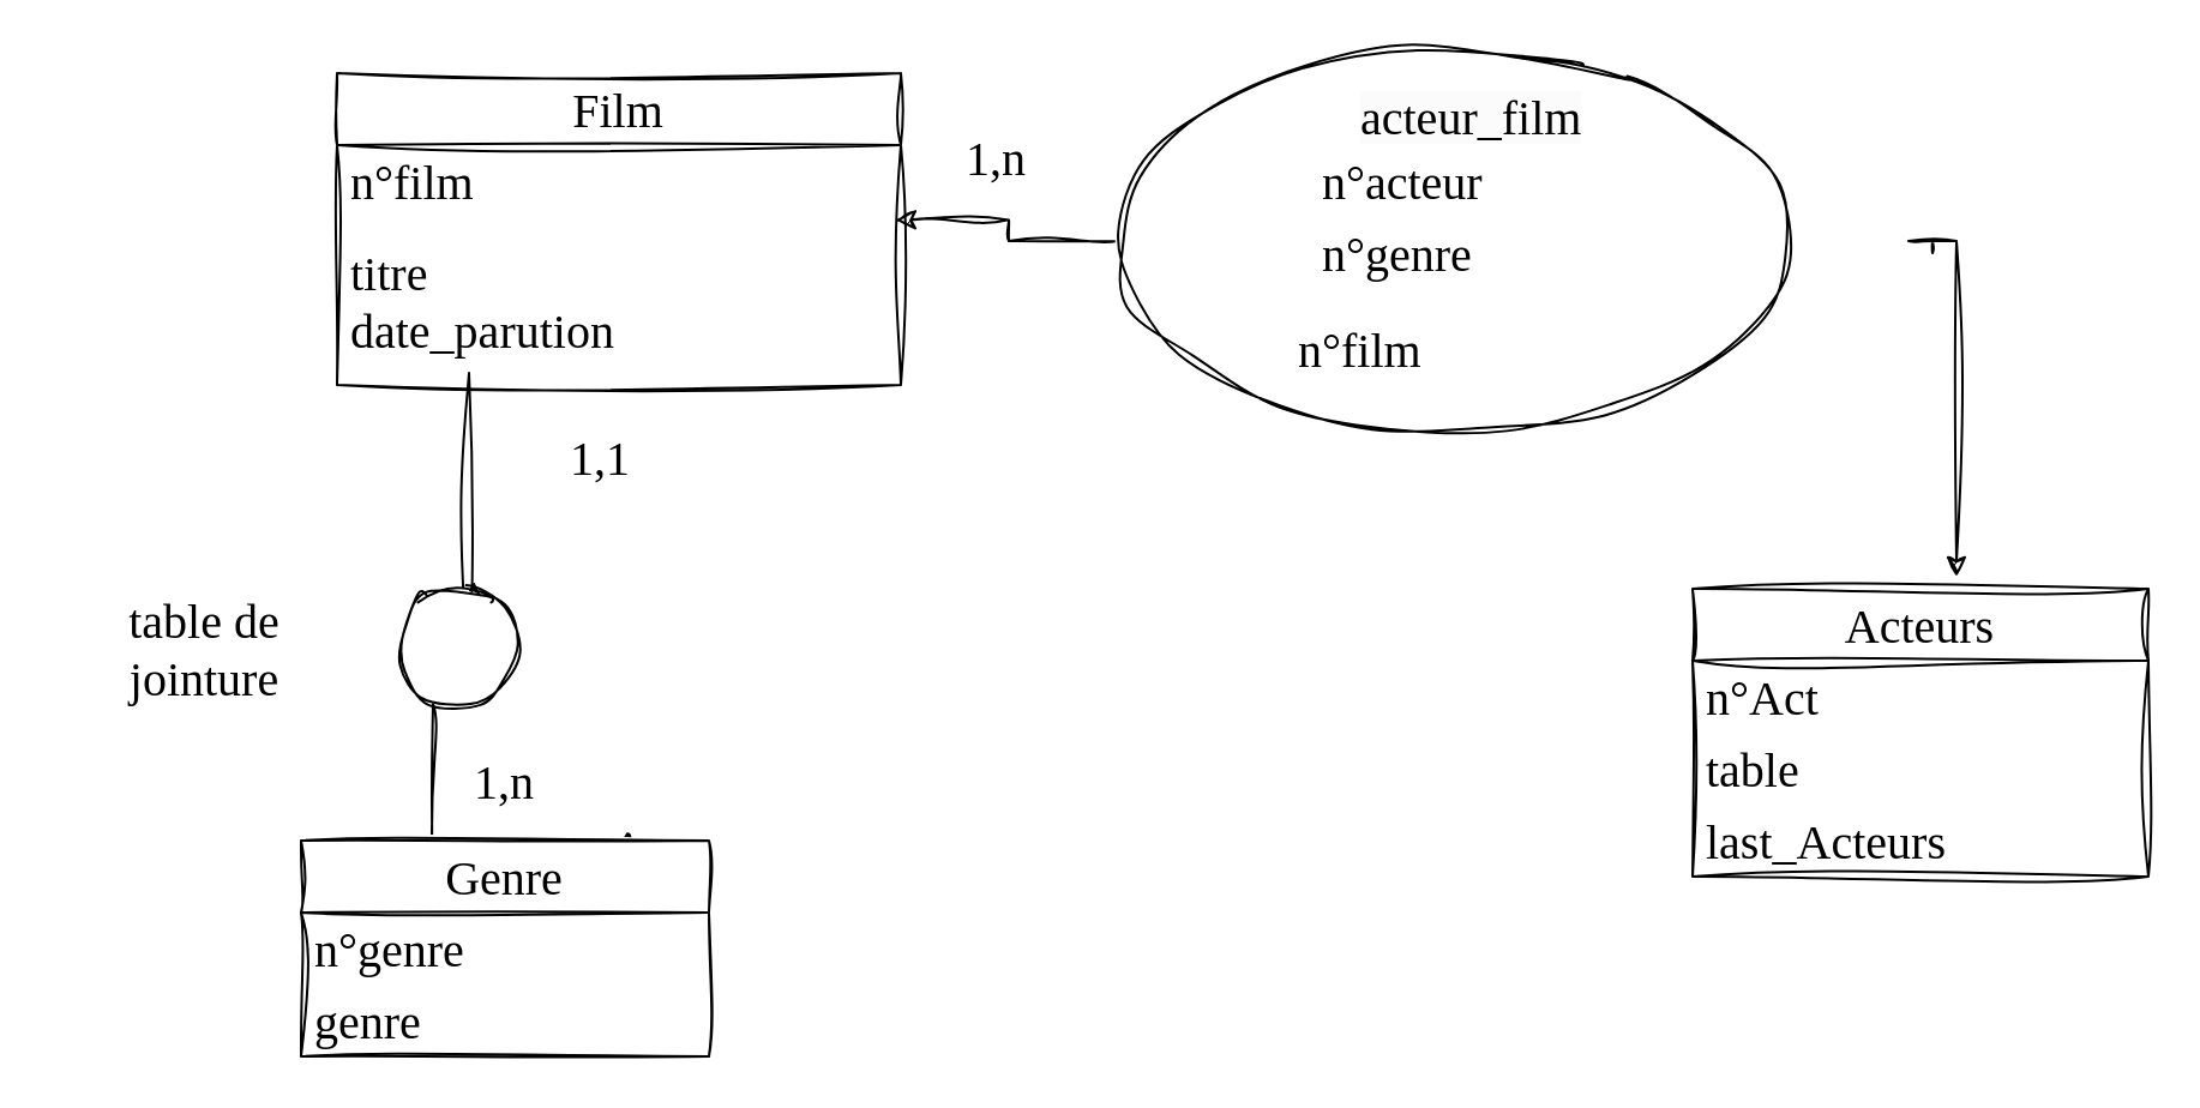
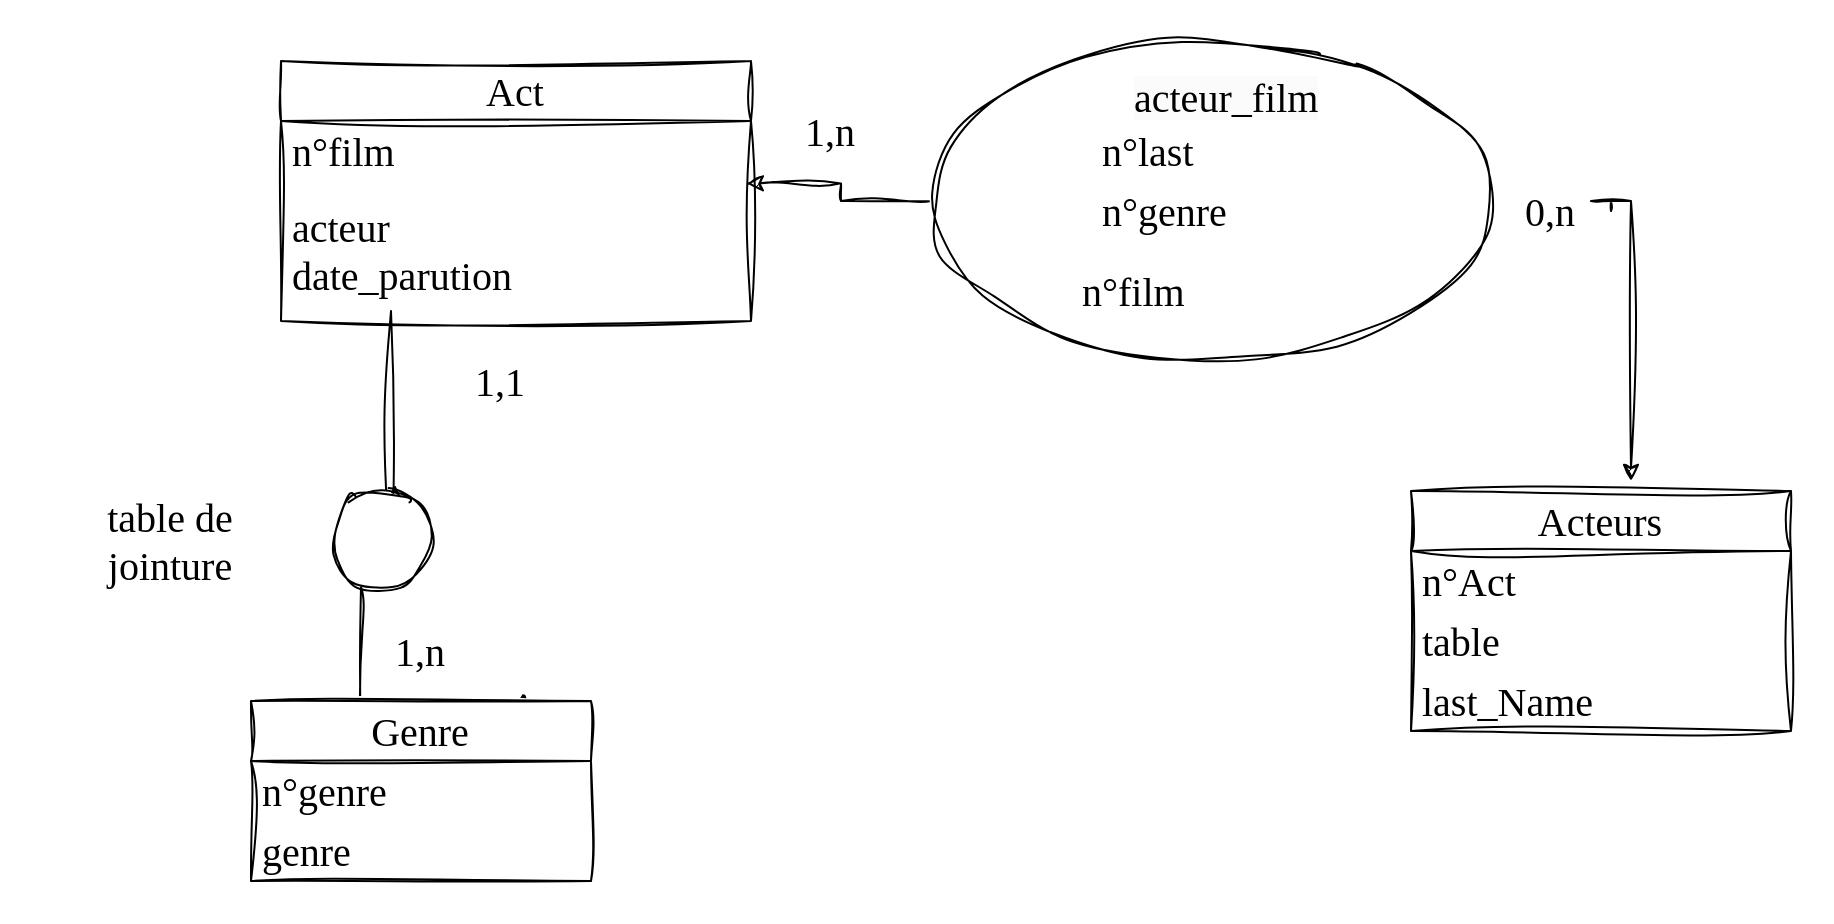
  <mxCell id="0" />
  <mxCell id="1" parent="0" />
  <mxCell id="2" style="edgeStyle=orthogonalEdgeStyle;rounded=0;sketch=1;hachureGap=4;jiggle=2;curveFitting=1;orthogonalLoop=1;jettySize=auto;html=1;entryX=0.8;entryY=-0.044;entryDx=0;entryDy=0;entryPerimeter=0;fontFamily=Architects Daughter;fontSource=https%3A%2F%2Ffonts.googleapis.com%2Fcss%3Ffamily%3DArchitects%2BDaughter;fontSize=16;" edge="1" parent="1" source="26" target="10"><mxGeometry relative="1" as="geometry"><Array as="points"><mxPoint x="180" y="370" /><mxPoint x="285" y="370" /><mxPoint x="285" y="361" /></Array></mxGeometry></mxCell>
- <mxCell id="3" value="Film" style="swimlane;fontStyle=0;childLayout=stackLayout;horizontal=1;startSize=30;horizontalStack=0;resizeParent=1;resizeParentMax=0;resizeLast=0;collapsible=1;marginBottom=0;whiteSpace=wrap;html=1;sketch=1;hachureGap=4;jiggle=2;curveFitting=1;fontFamily=Architects Daughter;fontSource=https%3A%2F%2Ffonts.googleapis.com%2Fcss%3Ffamily%3DArchitects%2BDaughter;fontSize=20;" vertex="1" parent="1"><mxGeometry x="140" y="30" width="235" height="130" as="geometry" /></mxCell>
+ <mxCell id="3" value="Act" style="swimlane;fontStyle=0;childLayout=stackLayout;horizontal=1;startSize=30;horizontalStack=0;resizeParent=1;resizeParentMax=0;resizeLast=0;collapsible=1;marginBottom=0;whiteSpace=wrap;html=1;sketch=1;hachureGap=4;jiggle=2;curveFitting=1;fontFamily=Architects Daughter;fontSource=https%3A%2F%2Ffonts.googleapis.com%2Fcss%3Ffamily%3DArchitects%2BDaughter;fontSize=20;" vertex="1" parent="1"><mxGeometry x="140" y="30" width="235" height="130" as="geometry" /></mxCell>
  <mxCell id="4" value="n°film" style="text;strokeColor=none;fillColor=none;align=left;verticalAlign=middle;spacingLeft=4;spacingRight=4;overflow=hidden;points=[[0,0.5],[1,0.5]];portConstraint=eastwest;rotatable=0;whiteSpace=wrap;html=1;fontSize=20;fontFamily=Architects Daughter;" vertex="1" parent="3"><mxGeometry y="30" width="235" height="30" as="geometry" /></mxCell>
- <mxCell id="5" value="titre&lt;br&gt;date_parution" style="text;strokeColor=none;fillColor=none;align=left;verticalAlign=middle;spacingLeft=4;spacingRight=4;overflow=hidden;points=[[0,0.5],[1,0.5]];portConstraint=eastwest;rotatable=0;whiteSpace=wrap;html=1;fontSize=20;fontFamily=Architects Daughter;" vertex="1" parent="3"><mxGeometry y="60" width="235" height="70" as="geometry" /></mxCell>
+ <mxCell id="5" value="acteur&lt;br&gt;date_parution" style="text;strokeColor=none;fillColor=none;align=left;verticalAlign=middle;spacingLeft=4;spacingRight=4;overflow=hidden;points=[[0,0.5],[1,0.5]];portConstraint=eastwest;rotatable=0;whiteSpace=wrap;html=1;fontSize=20;fontFamily=Architects Daughter;" vertex="1" parent="3"><mxGeometry y="60" width="235" height="70" as="geometry" /></mxCell>
  <mxCell id="6" value="Acteurs" style="swimlane;fontStyle=0;childLayout=stackLayout;horizontal=1;startSize=30;horizontalStack=0;resizeParent=1;resizeParentMax=0;resizeLast=0;collapsible=1;marginBottom=0;whiteSpace=wrap;html=1;sketch=1;hachureGap=4;jiggle=2;curveFitting=1;fontFamily=Architects Daughter;fontSource=https%3A%2F%2Ffonts.googleapis.com%2Fcss%3Ffamily%3DArchitects%2BDaughter;fontSize=20;" vertex="1" parent="1"><mxGeometry x="705" y="245" width="190" height="120" as="geometry" /></mxCell>
  <mxCell id="7" value="n°Act" style="text;strokeColor=none;fillColor=none;align=left;verticalAlign=middle;spacingLeft=4;spacingRight=4;overflow=hidden;points=[[0,0.5],[1,0.5]];portConstraint=eastwest;rotatable=0;whiteSpace=wrap;html=1;fontSize=20;fontFamily=Architects Daughter;" vertex="1" parent="6"><mxGeometry y="30" width="190" height="30" as="geometry" /></mxCell>
  <mxCell id="8" value="table" style="text;strokeColor=none;fillColor=none;align=left;verticalAlign=middle;spacingLeft=4;spacingRight=4;overflow=hidden;points=[[0,0.5],[1,0.5]];portConstraint=eastwest;rotatable=0;whiteSpace=wrap;html=1;fontSize=20;fontFamily=Architects Daughter;" vertex="1" parent="6"><mxGeometry y="60" width="190" height="30" as="geometry" /></mxCell>
- <mxCell id="9" value="last_Acteurs" style="text;strokeColor=none;fillColor=none;align=left;verticalAlign=middle;spacingLeft=4;spacingRight=4;overflow=hidden;points=[[0,0.5],[1,0.5]];portConstraint=eastwest;rotatable=0;whiteSpace=wrap;html=1;fontSize=20;fontFamily=Architects Daughter;" vertex="1" parent="6"><mxGeometry y="90" width="190" height="30" as="geometry" /></mxCell>
+ <mxCell id="9" value="last_Name" style="text;strokeColor=none;fillColor=none;align=left;verticalAlign=middle;spacingLeft=4;spacingRight=4;overflow=hidden;points=[[0,0.5],[1,0.5]];portConstraint=eastwest;rotatable=0;whiteSpace=wrap;html=1;fontSize=20;fontFamily=Architects Daughter;" vertex="1" parent="6"><mxGeometry y="90" width="190" height="30" as="geometry" /></mxCell>
  <mxCell id="10" value="Genre" style="swimlane;fontStyle=0;childLayout=stackLayout;horizontal=1;startSize=30;horizontalStack=0;resizeParent=1;resizeParentMax=0;resizeLast=0;collapsible=1;marginBottom=0;whiteSpace=wrap;html=1;sketch=1;hachureGap=4;jiggle=2;curveFitting=1;fontFamily=Architects Daughter;fontSource=https%3A%2F%2Ffonts.googleapis.com%2Fcss%3Ffamily%3DArchitects%2BDaughter;fontSize=20;" vertex="1" parent="1"><mxGeometry x="125" y="350" width="170" height="90" as="geometry" /></mxCell>
  <mxCell id="11" value="n°genre" style="text;strokeColor=none;fillColor=none;align=left;verticalAlign=middle;spacingLeft=4;spacingRight=4;overflow=hidden;points=[[0,0.5],[1,0.5]];portConstraint=eastwest;rotatable=0;whiteSpace=wrap;html=1;fontSize=20;fontFamily=Architects Daughter;" vertex="1" parent="10"><mxGeometry y="30" width="170" height="30" as="geometry" /></mxCell>
  <mxCell id="12" value="genre" style="text;strokeColor=none;fillColor=none;align=left;verticalAlign=middle;spacingLeft=4;spacingRight=4;overflow=hidden;points=[[0,0.5],[1,0.5]];portConstraint=eastwest;rotatable=0;whiteSpace=wrap;html=1;fontSize=20;fontFamily=Architects Daughter;" vertex="1" parent="10"><mxGeometry y="60" width="170" height="30" as="geometry" /></mxCell>
+ <mxCell id="13" value="0,n" style="text;strokeColor=none;align=center;fillColor=none;html=1;verticalAlign=middle;whiteSpace=wrap;rounded=0;fontSize=20;fontFamily=Architects Daughter;" vertex="1" parent="1"><mxGeometry x="745" y="90" width="60" height="30" as="geometry" /></mxCell>
  <mxCell id="14" value="1,n" style="text;strokeColor=none;align=center;fillColor=none;html=1;verticalAlign=middle;whiteSpace=wrap;rounded=0;fontSize=20;fontFamily=Architects Daughter;" vertex="1" parent="1"><mxGeometry x="180" y="310" width="60" height="30" as="geometry" /></mxCell>
  <mxCell id="15" style="edgeStyle=orthogonalEdgeStyle;rounded=0;sketch=1;hachureGap=4;jiggle=2;curveFitting=1;orthogonalLoop=1;jettySize=auto;html=1;exitX=0;exitY=0.5;exitDx=0;exitDy=0;entryX=0.991;entryY=0.017;entryDx=0;entryDy=0;entryPerimeter=0;fontFamily=Architects Daughter;fontSource=https%3A%2F%2Ffonts.googleapis.com%2Fcss%3Ffamily%3DArchitects%2BDaughter;fontSize=16;" edge="1" parent="1" source="16" target="5"><mxGeometry relative="1" as="geometry" /></mxCell>
  <mxCell id="16" value="" style="ellipse;whiteSpace=wrap;html=1;sketch=1;hachureGap=4;jiggle=2;curveFitting=1;fontFamily=Architects Daughter;fontSource=https%3A%2F%2Ffonts.googleapis.com%2Fcss%3Ffamily%3DArchitects%2BDaughter;fontSize=20;" vertex="1" parent="1"><mxGeometry x="465" y="20" width="280" height="160" as="geometry" /></mxCell>
  <mxCell id="17" style="edgeStyle=orthogonalEdgeStyle;rounded=0;sketch=1;hachureGap=4;jiggle=2;curveFitting=1;orthogonalLoop=1;jettySize=auto;html=1;exitX=1;exitY=0.5;exitDx=0;exitDy=0;fontFamily=Architects Daughter;fontSource=https%3A%2F%2Ffonts.googleapis.com%2Fcss%3Ffamily%3DArchitects%2BDaughter;fontSize=16;" edge="1" parent="1" source="18"><mxGeometry relative="1" as="geometry"><mxPoint x="815" y="240" as="targetPoint" /><Array as="points"><mxPoint x="795" y="100" /><mxPoint x="816" y="100" /></Array></mxGeometry></mxCell>
  <mxCell id="18" value="n°genre" style="text;strokeColor=none;fillColor=none;align=left;verticalAlign=middle;spacingLeft=4;spacingRight=4;overflow=hidden;points=[[0,0.5],[1,0.5]];portConstraint=eastwest;rotatable=0;whiteSpace=wrap;html=1;fontSize=20;fontFamily=Architects Daughter;" vertex="1" parent="1"><mxGeometry x="545" y="90" width="260" height="30" as="geometry" /></mxCell>
  <mxCell id="19" value="n°film" style="text;strokeColor=none;fillColor=none;align=left;verticalAlign=middle;spacingLeft=4;spacingRight=4;overflow=hidden;points=[[0,0.5],[1,0.5]];portConstraint=eastwest;rotatable=0;whiteSpace=wrap;html=1;fontSize=20;fontFamily=Architects Daughter;" vertex="1" parent="1"><mxGeometry x="535" y="130" width="260" height="30" as="geometry" /></mxCell>
- <mxCell id="20" value="n°acteur" style="text;strokeColor=none;fillColor=none;align=left;verticalAlign=middle;spacingLeft=4;spacingRight=4;overflow=hidden;points=[[0,0.5],[1,0.5]];portConstraint=eastwest;rotatable=0;whiteSpace=wrap;html=1;fontSize=20;fontFamily=Architects Daughter;" vertex="1" parent="1"><mxGeometry x="545" y="60" width="260" height="30" as="geometry" /></mxCell>
+ <mxCell id="20" value="n°last" style="text;strokeColor=none;fillColor=none;align=left;verticalAlign=middle;spacingLeft=4;spacingRight=4;overflow=hidden;points=[[0,0.5],[1,0.5]];portConstraint=eastwest;rotatable=0;whiteSpace=wrap;html=1;fontSize=20;fontFamily=Architects Daughter;" vertex="1" parent="1"><mxGeometry x="545" y="60" width="260" height="30" as="geometry" /></mxCell>
  <mxCell id="21" value="&lt;span style=&quot;color: rgb(0, 0, 0); font-family: &amp;quot;Architects Daughter&amp;quot;; font-size: 20px; font-style: normal; font-variant-ligatures: normal; font-variant-caps: normal; font-weight: 400; letter-spacing: normal; orphans: 2; text-align: center; text-indent: 0px; text-transform: none; widows: 2; word-spacing: 0px; -webkit-text-stroke-width: 0px; background-color: rgb(251, 251, 251); text-decoration-thickness: initial; text-decoration-style: initial; text-decoration-color: initial; float: none; display: inline !important;&quot;&gt;acteur_film&lt;/span&gt;" style="text;whiteSpace=wrap;html=1;fontSize=20;fontFamily=Architects Daughter;" vertex="1" parent="1"><mxGeometry x="565" y="30" width="70" height="50" as="geometry" /></mxCell>
  <mxCell id="22" style="edgeStyle=orthogonalEdgeStyle;rounded=0;sketch=1;hachureGap=4;jiggle=2;curveFitting=1;orthogonalLoop=1;jettySize=auto;html=1;exitX=1;exitY=0.5;exitDx=0;exitDy=0;fontFamily=Architects Daughter;fontSource=https%3A%2F%2Ffonts.googleapis.com%2Fcss%3Ffamily%3DArchitects%2BDaughter;fontSize=16;" edge="1" parent="1" source="20" target="20"><mxGeometry relative="1" as="geometry" /></mxCell>
  <mxCell id="23" style="edgeStyle=orthogonalEdgeStyle;rounded=0;sketch=1;hachureGap=4;jiggle=2;curveFitting=1;orthogonalLoop=1;jettySize=auto;html=1;exitX=1;exitY=0.5;exitDx=0;exitDy=0;fontFamily=Architects Daughter;fontSource=https%3A%2F%2Ffonts.googleapis.com%2Fcss%3Ffamily%3DArchitects%2BDaughter;fontSize=16;" edge="1" parent="1" source="20" target="20"><mxGeometry relative="1" as="geometry" /></mxCell>
  <mxCell id="24" style="edgeStyle=orthogonalEdgeStyle;rounded=0;sketch=1;hachureGap=4;jiggle=2;curveFitting=1;orthogonalLoop=1;jettySize=auto;html=1;exitX=1;exitY=0.5;exitDx=0;exitDy=0;fontFamily=Architects Daughter;fontSource=https%3A%2F%2Ffonts.googleapis.com%2Fcss%3Ffamily%3DArchitects%2BDaughter;fontSize=16;" edge="1" parent="1" source="20" target="20"><mxGeometry relative="1" as="geometry" /></mxCell>
  <mxCell id="25" value="" style="edgeStyle=orthogonalEdgeStyle;rounded=0;sketch=1;hachureGap=4;jiggle=2;curveFitting=1;orthogonalLoop=1;jettySize=auto;html=1;fontFamily=Architects Daughter;fontSource=https%3A%2F%2Ffonts.googleapis.com%2Fcss%3Ffamily%3DArchitects%2BDaughter;fontSize=16;entryX=0.64;entryY=-0.06;entryDx=0;entryDy=0;entryPerimeter=0;" edge="1" parent="1" target="26"><mxGeometry relative="1" as="geometry"><mxPoint x="195" y="155" as="sourcePoint" /><mxPoint x="175" y="270" as="targetPoint" /><Array as="points"><mxPoint x="195" y="280" /><mxPoint x="205" y="280" /><mxPoint x="205" y="277" /></Array></mxGeometry></mxCell>
  <mxCell id="26" value="" style="ellipse;whiteSpace=wrap;html=1;aspect=fixed;sketch=1;hachureGap=4;jiggle=2;curveFitting=1;fontFamily=Architects Daughter;fontSource=https%3A%2F%2Ffonts.googleapis.com%2Fcss%3Ffamily%3DArchitects%2BDaughter;fontSize=20;" vertex="1" parent="1"><mxGeometry x="165" y="245" width="50" height="50" as="geometry" /></mxCell>
  <mxCell id="27" style="edgeStyle=orthogonalEdgeStyle;rounded=0;sketch=1;hachureGap=4;jiggle=2;curveFitting=1;orthogonalLoop=1;jettySize=auto;html=1;exitX=1;exitY=0.5;exitDx=0;exitDy=0;fontFamily=Architects Daughter;fontSource=https%3A%2F%2Ffonts.googleapis.com%2Fcss%3Ffamily%3DArchitects%2BDaughter;fontSize=16;" edge="1" parent="1" source="18" target="18"><mxGeometry relative="1" as="geometry" /></mxCell>
  <mxCell id="28" style="edgeStyle=orthogonalEdgeStyle;rounded=0;sketch=1;hachureGap=4;jiggle=2;curveFitting=1;orthogonalLoop=1;jettySize=auto;html=1;exitX=1;exitY=0.5;exitDx=0;exitDy=0;fontFamily=Architects Daughter;fontSource=https%3A%2F%2Ffonts.googleapis.com%2Fcss%3Ffamily%3DArchitects%2BDaughter;fontSize=16;" edge="1" parent="1" source="18" target="18"><mxGeometry relative="1" as="geometry" /></mxCell>
  <mxCell id="29" style="edgeStyle=orthogonalEdgeStyle;rounded=0;sketch=1;hachureGap=4;jiggle=2;curveFitting=1;orthogonalLoop=1;jettySize=auto;html=1;exitX=1;exitY=0.5;exitDx=0;exitDy=0;fontFamily=Architects Daughter;fontSource=https%3A%2F%2Ffonts.googleapis.com%2Fcss%3Ffamily%3DArchitects%2BDaughter;fontSize=16;" edge="1" parent="1" source="18" target="18"><mxGeometry relative="1" as="geometry" /></mxCell>
  <mxCell id="30" style="edgeStyle=orthogonalEdgeStyle;rounded=0;sketch=1;hachureGap=4;jiggle=2;curveFitting=1;orthogonalLoop=1;jettySize=auto;html=1;exitX=1;exitY=0.5;exitDx=0;exitDy=0;fontFamily=Architects Daughter;fontSource=https%3A%2F%2Ffonts.googleapis.com%2Fcss%3Ffamily%3DArchitects%2BDaughter;fontSize=16;" edge="1" parent="1" source="18" target="18"><mxGeometry relative="1" as="geometry" /></mxCell>
  <mxCell id="31" style="edgeStyle=orthogonalEdgeStyle;rounded=0;sketch=1;hachureGap=4;jiggle=2;curveFitting=1;orthogonalLoop=1;jettySize=auto;html=1;exitX=1;exitY=0.5;exitDx=0;exitDy=0;fontFamily=Architects Daughter;fontSource=https%3A%2F%2Ffonts.googleapis.com%2Fcss%3Ffamily%3DArchitects%2BDaughter;fontSize=16;" edge="1" parent="1" source="18" target="18"><mxGeometry relative="1" as="geometry" /></mxCell>
  <mxCell id="32" value="1,1" style="text;strokeColor=none;align=center;fillColor=none;html=1;verticalAlign=middle;whiteSpace=wrap;rounded=0;fontSize=20;fontFamily=Architects Daughter;" vertex="1" parent="1"><mxGeometry x="220" y="175" width="60" height="30" as="geometry" /></mxCell>
  <mxCell id="33" value="1,n" style="text;strokeColor=none;align=center;fillColor=none;html=1;verticalAlign=middle;whiteSpace=wrap;rounded=0;fontSize=20;fontFamily=Architects Daughter;" vertex="1" parent="1"><mxGeometry x="385" y="50" width="60" height="30" as="geometry" /></mxCell>
  <mxCell id="34" value="table de jointure" style="text;strokeColor=none;align=center;fillColor=none;html=1;verticalAlign=middle;whiteSpace=wrap;rounded=0;fontSize=20;fontFamily=Architects Daughter;" vertex="1" parent="1"><mxGeometry x="20" y="230" width="130" height="80" as="geometry" /></mxCell>
